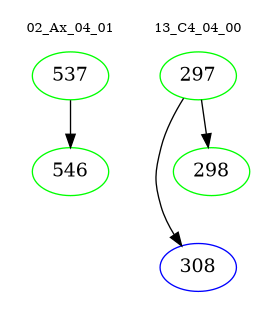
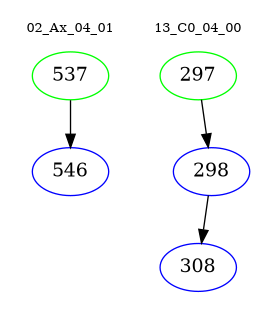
  digraph {
    node [color=green]
    edge [color=black]
    n1 [label=537]
-   n2 [label=546]
+   n2 [color=blue label=546]
    n3 [label=297]
    n4 [color=blue label=308]
-   n5 [label=298]
+   n5 [color=blue label=298]
    subgraph cluster_1 {
      color=white
      fontsize=10
      label="02_Ax_04_01"
      n1
      n2
    }
    subgraph cluster_2 {
      color=white
      fontsize=10
-     label="13_C4_04_00"
+     label="13_C0_04_00"
      n3
      n4
      n5
    }
    n1 -> n2
-   n3 -> n4
+   n5 -> n4
    n3 -> n5
  }
